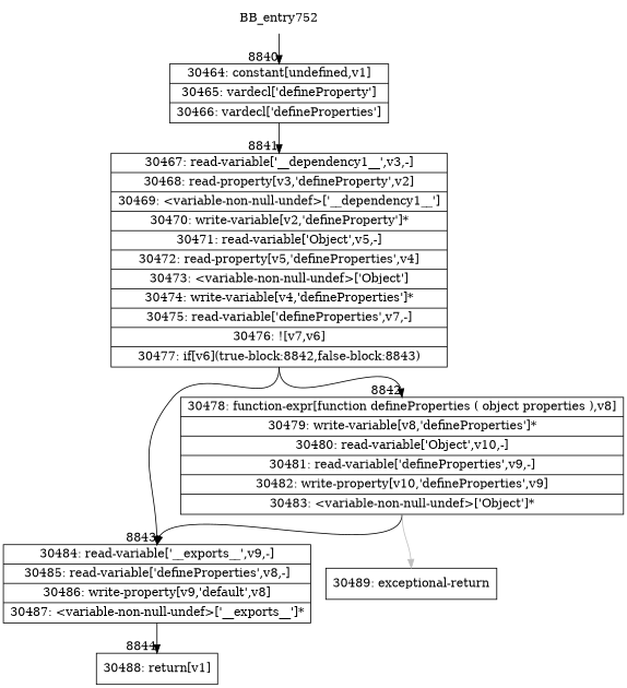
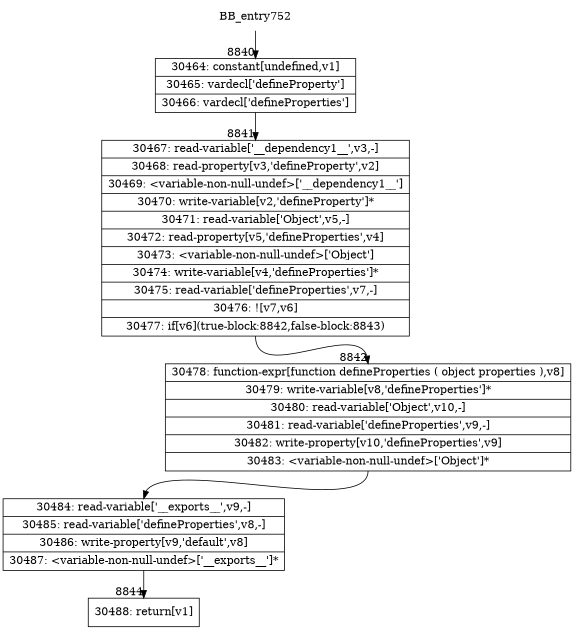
  digraph {
    rankdir=TD
    node [shape=record]
    edge [headport=n tailport=s]
    n1 [label=BB_entry752 shape=none]
    n2 [label="{30464: constant[undefined,v1]|30465: vardecl['defineProperty']|30466: vardecl['defineProperties']}"]
    n3 [label="{30467: read-variable['__dependency1__',v3,-]|30468: read-property[v3,'defineProperty',v2]|30469: \<variable-non-null-undef\>['__dependency1__']|30470: write-variable[v2,'defineProperty']*|30471: read-variable['Object',v5,-]|30472: read-property[v5,'defineProperties',v4]|30473: \<variable-non-null-undef\>['Object']|30474: write-variable[v4,'defineProperties']*|30475: read-variable['defineProperties',v7,-]|30476: ![v7,v6]|30477: if[v6](true-block:8842,false-block:8843)}"]
    n4 [label="{30478: function-expr[function defineProperties ( object properties ),v8]|30479: write-variable[v8,'defineProperties']*|30480: read-variable['Object',v10,-]|30481: read-variable['defineProperties',v9,-]|30482: write-property[v10,'defineProperties',v9]|30483: \<variable-non-null-undef\>['Object']*}"]
    n5 [label="{30484: read-variable['__exports__',v9,-]|30485: read-variable['defineProperties',v8,-]|30486: write-property[v9,'default',v8]|30487: \<variable-non-null-undef\>['__exports__']*}"]
-   n6 [label="{30489: exceptional-return}"]
    n7 [label="{30488: return[v1]}"]
    n1 -> n2 [headlabel="    8840"]
    n2 -> n3 [headlabel="      8841"]
    n3 -> n4 [headlabel="      8842"]
-   n3 -> n5 [headlabel="      8843"]
    n4 -> n5
-   n4 -> n6 [color=gray]
    n5 -> n7 [headlabel="      8844"]
  }
